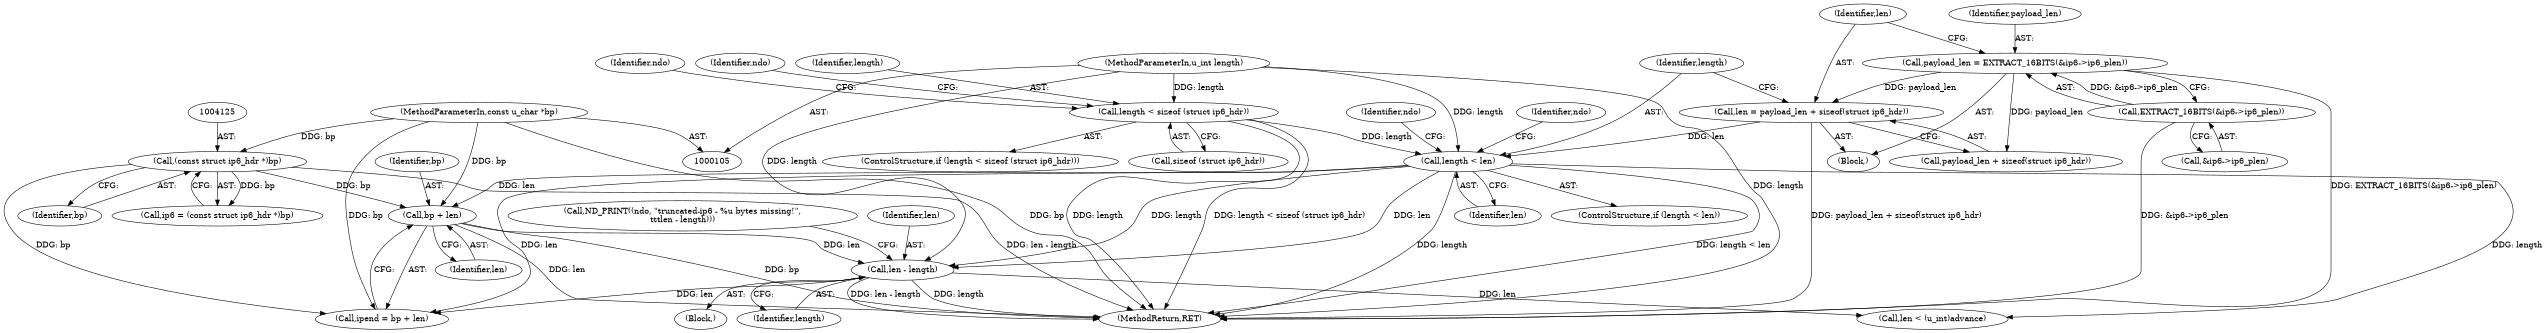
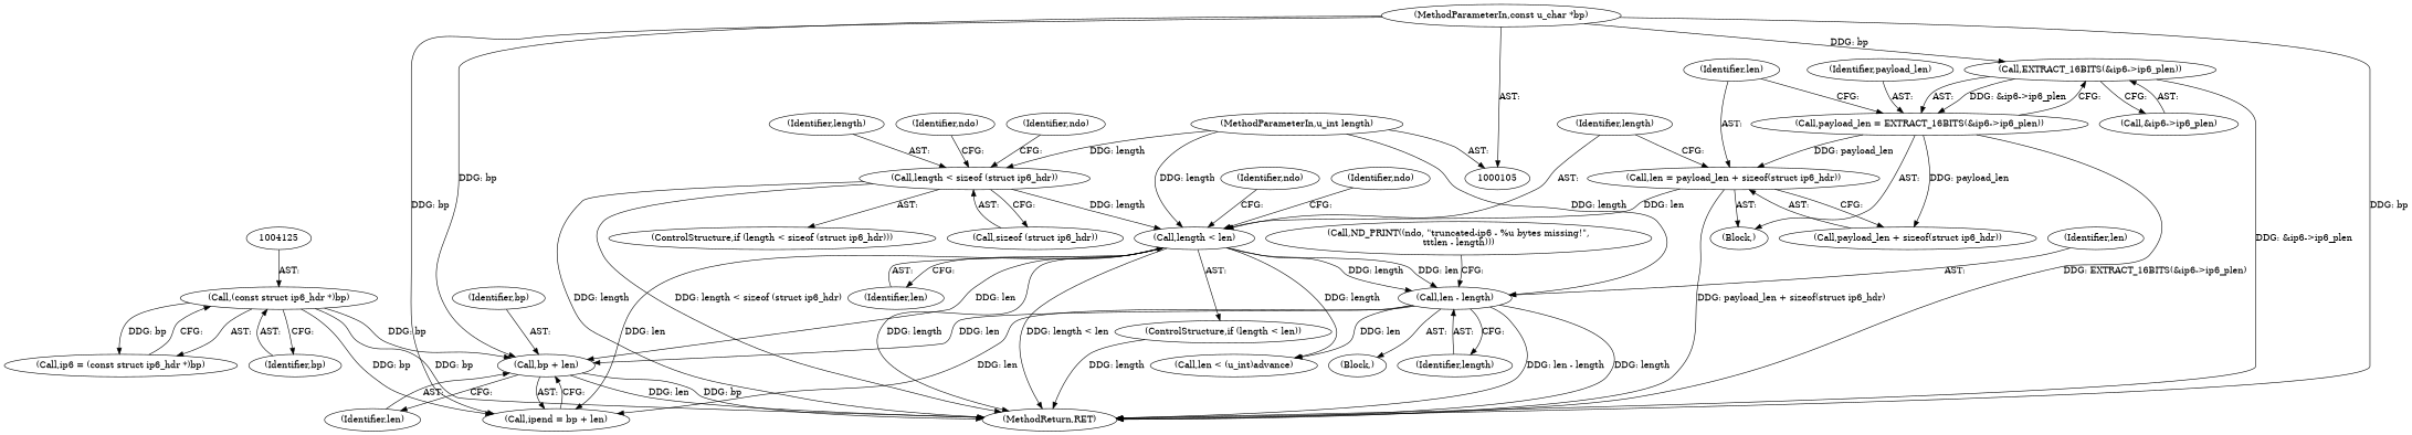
  digraph {
    n1 [label="(Call,bp + len)"]
    n2 [label="(Call,ipend = bp + len)"]
    n3 [label="(Identifier,len)"]
    n4 [label="(MethodReturn,RET)"]
    n5 [label="(Call,(const struct ip6_hdr *)bp)"]
    n6 [label="(Identifier,bp)"]
    n7 [label="(Call,ip6 = (const struct ip6_hdr *)bp)"]
    n8 [label="(MethodParameterIn,const u_char *bp)"]
    1000105
    n10 [label="(Call,length < len)"]
    n11 [label="(Call,len - length)"]
    n12 [label="(Identifier,len)"]
    n13 [label="(Call,len < (u_int)advance)"]
    n14 [label="(ControlStructure,if (length < len))"]
    n15 [label="(Block,)"]
    n16 [label="(Identifier,length)"]
    n17 [label="(Call,length < sizeof (struct ip6_hdr))"]
    n18 [label="(ControlStructure,if (length < sizeof (struct ip6_hdr)))"]
    n19 [label="(Call,sizeof (struct ip6_hdr))"]
    n20 [label="(MethodParameterIn,u_int length)"]
    n21 [label="(Call,len = payload_len + sizeof(struct ip6_hdr))"]
    n22 [label="(Block,)"]
    n23 [label="(Call,payload_len + sizeof(struct ip6_hdr))"]
    n24 [label="(Call,payload_len = EXTRACT_16BITS(&ip6->ip6_plen))"]
    n25 [label="(Call,EXTRACT_16BITS(&ip6->ip6_plen))"]
    n26 [label="(Call,&ip6->ip6_plen)"]
    n27 [label="(Identifier,length)"]
    n28 [label="(Identifier,ndo)"]
    n29 [label="(Identifier,length)"]
    n30 [label="(Identifier,ndo)"]
    n31 [label="(Identifier,len)"]
    n32 [label="(Identifier,bp)"]
    n33 [label="(Identifier,len)"]
    n34 [label="(Identifier,ndo)"]
    n35 [label="(Identifier,payload_len)"]
    n36 [label="(Call,ND_PRINT((ndo, \"truncated-ip6 - %u bytes missing!\",\n\t\t\tlen - length)))"]
    n37 [label="(Identifier,ndo)"]
    n38 [label=1004125]
    n1 -> n2 [label="AST: "]
    n1 -> n3 [label="CFG: "]
    n1 -> n4 [label="DDG: len"]
    n1 -> n4 [label="DDG: bp"]
    n2 -> n1 [label="CFG: "]
    n3 -> n1 [label="AST: "]
    n5 -> n1 [label="DDG: bp"]
    n5 -> n2 [label="DDG: bp"]
-   n5 -> n4 [label="DDG: len - length"]
+   n5 -> n4 [label="DDG: bp"]
    n5 -> n6 [label="CFG: "]
    n5 -> n7 [label="AST: "]
    n5 -> n7 [label="DDG: bp"]
    n6 -> n5 [label="AST: "]
    n7 -> n5 [label="CFG: "]
    n8 -> n1 [label="DDG: bp"]
    n8 -> n2 [label="DDG: bp"]
    n8 -> n4 [label="DDG: bp"]
-   n8 -> n5 [label="DDG: bp"]
+   n8 -> n25 [label="DDG: bp"]
    n8 -> 1000105 [label="AST: "]
    n10 -> n1 [label="DDG: len"]
    n10 -> n2 [label="DDG: len"]
    n10 -> n4 [label="DDG: length"]
    n10 -> n4 [label="DDG: length < len"]
    n10 -> n11 [label="DDG: len"]
    n10 -> n11 [label="DDG: length"]
    n10 -> n12 [label="CFG: "]
    n10 -> n13 [label="DDG: length"]
    n10 -> n14 [label="AST: "]
-   n1 -> n11 [label="DDG: len"]
+   n11 -> n1 [label="DDG: len"]
    n11 -> n2 [label="DDG: len"]
    n11 -> n4 [label="DDG: len - length"]
    n11 -> n4 [label="DDG: length"]
    n11 -> n13 [label="DDG: len"]
    n11 -> n15 [label="AST: "]
    n11 -> n16 [label="CFG: "]
    n12 -> n10 [label="AST: "]
    n16 -> n11 [label="AST: "]
    n17 -> n4 [label="DDG: length"]
    n17 -> n4 [label="DDG: length < sizeof (struct ip6_hdr)"]
    n17 -> n10 [label="DDG: length"]
    n17 -> n18 [label="AST: "]
    n17 -> n19 [label="CFG: "]
    n19 -> n17 [label="AST: "]
-   n20 -> n4 [label="DDG: length"]
+   n14 -> n4 [label="DDG: length"]
    n20 -> 1000105 [label="AST: "]
    n20 -> n10 [label="DDG: length"]
    n20 -> n11 [label="DDG: length"]
    n20 -> n17 [label="DDG: length"]
    n21 -> n4 [label="DDG: payload_len + sizeof(struct ip6_hdr)"]
    n21 -> n10 [label="DDG: len"]
    n21 -> n22 [label="AST: "]
    n21 -> n23 [label="CFG: "]
    n23 -> n21 [label="AST: "]
    n24 -> n4 [label="DDG: EXTRACT_16BITS(&ip6->ip6_plen)"]
    n24 -> n21 [label="DDG: payload_len"]
    n24 -> n22 [label="AST: "]
    n24 -> n23 [label="DDG: payload_len"]
    n24 -> n25 [label="CFG: "]
    n25 -> n4 [label="DDG: &ip6->ip6_plen"]
    n25 -> n24 [label="AST: "]
    n25 -> n24 [label="DDG: &ip6->ip6_plen"]
    n25 -> n26 [label="CFG: "]
    n26 -> n25 [label="AST: "]
    n27 -> n10 [label="AST: "]
    n27 -> n21 [label="CFG: "]
    n28 -> n10 [label="CFG: "]
    n29 -> n17 [label="AST: "]
    n30 -> n10 [label="CFG: "]
    n31 -> n21 [label="AST: "]
    n31 -> n24 [label="CFG: "]
    n32 -> n1 [label="AST: "]
    n33 -> n11 [label="AST: "]
    n34 -> n17 [label="CFG: "]
    n35 -> n24 [label="AST: "]
    n36 -> n11 [label="CFG: "]
    n37 -> n17 [label="CFG: "]
    n38 -> n5 [label="AST: "]
  }
